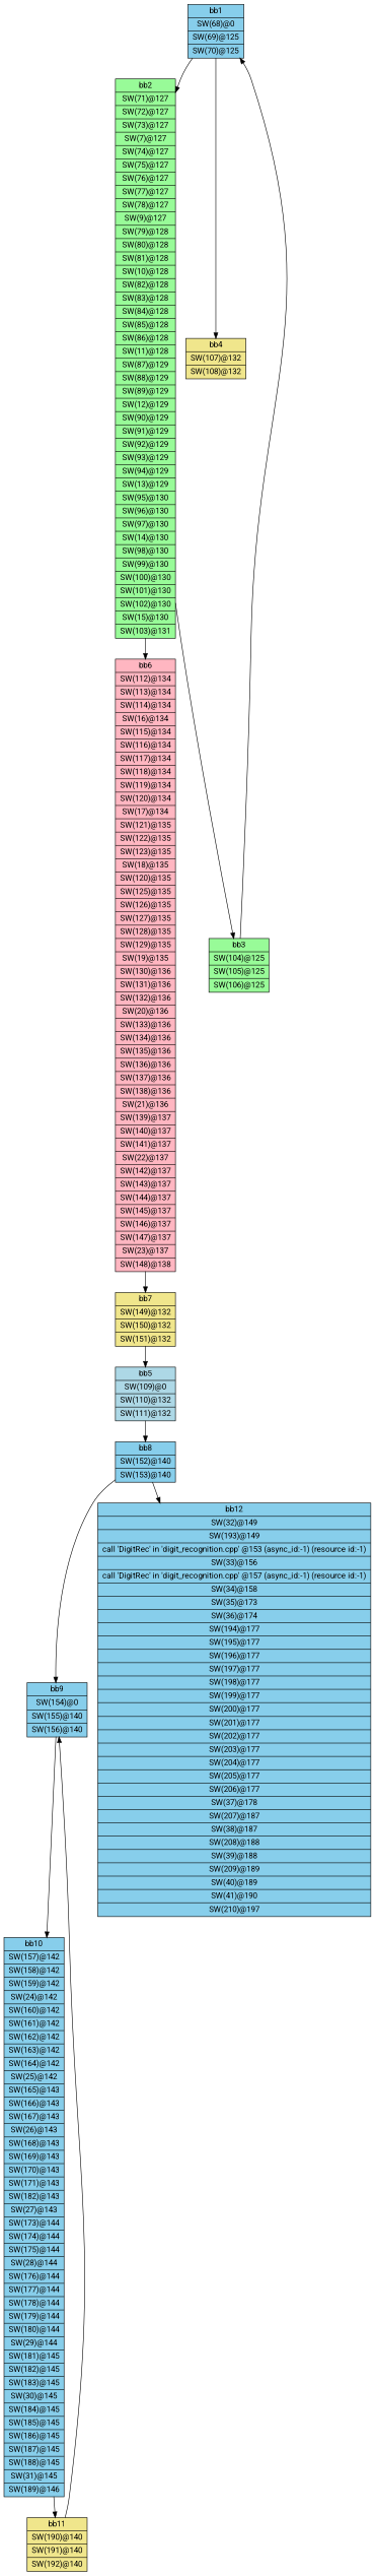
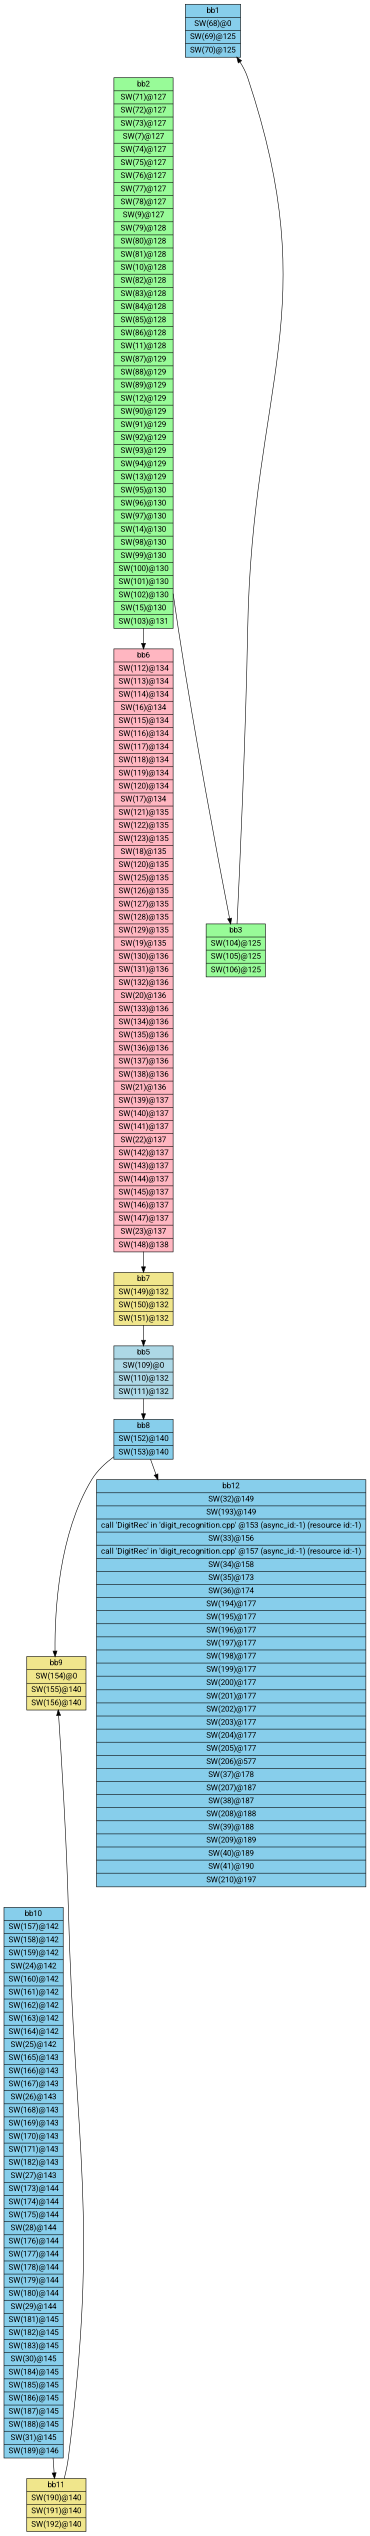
  digraph {
    fontname=Roboto
    node [fillcolor=skyblue fontname=Roboto shape=record style=filled]
    edge [fontname=Roboto]
    n1 [label="{bb1|<x0x3addc40>SW(68)@0\n|<x0x3addd70>SW(69)@125\n|<x0x3addf10>SW(70)@125\n}"]
    n2 [fillcolor=palegreen label="{bb2|<x0x3ade2c0>SW(71)@127\n|<x0x3ade420>SW(72)@127\n|<x0x3ade5c0>SW(73)@127\n|<x0x302dec0>SW(7)@127\n|<x0x3adb410>SW(74)@127\n|<x0x3adb580>SW(75)@127\n|<x0x3adb7b0>SW(76)@127\n|<x0x3adb920>SW(77)@127\n|<x0x3adbba0>SW(78)@127\n|<x0x302e280>SW(9)@127\n|<x0x3adbd70>SW(79)@128\n|<x0x3adbf90>SW(80)@128\n|<x0x3adc130>SW(81)@128\n|<x0x302e460>SW(10)@128\n|<x0x3adc300>SW(82)@128\n|<x0x3adc530>SW(83)@128\n|<x0x3adc6a0>SW(84)@128\n|<x0x3adc8d0>SW(85)@128\n|<x0x3adcab0>SW(86)@128\n|<x0x3acf900>SW(11)@128\n|<x0x3adcd00>SW(87)@129\n|<x0x3adcea0>SW(88)@129\n|<x0x3add020>SW(89)@129\n|<x0x3acfae0>SW(12)@129\n|<x0x3add2a0>SW(90)@129\n|<x0x3ae0bb0>SW(91)@129\n|<x0x3ae0d50>SW(92)@129\n|<x0x3ae0ef0>SW(93)@129\n|<x0x3ae1090>SW(94)@129\n|<x0x3acfd40>SW(13)@129\n|<x0x3ae1260>SW(95)@130\n|<x0x3ae1400>SW(96)@130\n|<x0x3ae15a0>SW(97)@130\n|<x0x3acff20>SW(14)@130\n|<x0x3ae1820>SW(98)@130\n|<x0x3ae1990>SW(99)@130\n|<x0x3ae1b30>SW(100)@130\n|<x0x3ae1cd0>SW(101)@130\n|<x0x3ae2190>SW(102)@130\n|<x0x3ad0170>SW(15)@130\n|<x0x3ae2330>SW(103)@131\n}"]
-   n3 [fillcolor=khaki label="{bb4|<x0x3ae2d30>SW(107)@132\n|<x0x3ae2df0>SW(108)@132\n}"]
    n4 [fillcolor=palegreen label="{bb3|<x0x3ae25c0>SW(104)@125\n|<x0x3ae27f0>SW(105)@125\n|<x0x3ae2950>SW(106)@125\n}"]
    n5 [fillcolor=lightpink label="{bb6|<x0x3adeed0>SW(112)@134\n|<x0x3adf070>SW(113)@134\n|<x0x3adf2b0>SW(114)@134\n|<x0x3ad0620>SW(16)@134\n|<x0x3adf480>SW(115)@134\n|<x0x3adf6c0>SW(116)@134\n|<x0x3adf830>SW(117)@134\n|<x0x3adf9d0>SW(118)@134\n|<x0x3adfb70>SW(119)@134\n|<x0x3adfd10>SW(120)@134\n|<x0x3ad0790>SW(17)@134\n|<x0x3adfee0>SW(121)@135\n|<x0x3ae0080>SW(122)@135\n|<x0x3ae0220>SW(123)@135\n|<x0x3ad09e0>SW(18)@135\n|<x0x3ae04a0>SW(120)@135\n|<x0x3ae0640>SW(125)@135\n|<x0x3ae07c0>SW(126)@135\n|<x0x3ae09f0>SW(127)@135\n|<x0x3ae5920>SW(128)@135\n|<x0x3ae5b00>SW(129)@135\n|<x0x3ad0b10>SW(19)@135\n|<x0x3ae5cb0>SW(130)@136\n|<x0x3ae5e50>SW(131)@136\n|<x0x3ae5ff0>SW(132)@136\n|<x0x3ad0c60>SW(20)@136\n|<x0x3ae61c0>SW(133)@136\n|<x0x3ae6360>SW(134)@136\n|<x0x3ae6450>SW(135)@136\n|<x0x3ae6540>SW(136)@136\n|<x0x3ae66e0>SW(137)@136\n|<x0x3ae6880>SW(138)@136\n|<x0x3ad0df0>SW(21)@136\n|<x0x3ae3710>SW(139)@137\n|<x0x3ae3870>SW(140)@137\n|<x0x3ae3ac0>SW(141)@137\n|<x0x3ad0f40>SW(22)@137\n|<x0x3ae3c70>SW(142)@137\n|<x0x3ae3eb0>SW(143)@137\n|<x0x3ae4050>SW(144)@137\n|<x0x3ae4270>SW(145)@137\n|<x0x3ae4410>SW(146)@137\n|<x0x3ae4590>SW(147)@137\n|<x0x3ad1190>SW(23)@137\n|<x0x3ae4760>SW(148)@138\n}"]
    n6 [fillcolor=lightblue label="{bb5|<x0x3ae30e0>SW(109)@0\n|<x0x3ae3280>SW(110)@132\n|<x0x3adeb40>SW(111)@132\n}"]
    n7 [label="{bb8|<x0x3ae2be0>SW(152)@140\n|<x0x3ae5420>SW(153)@140\n}"]
    n8 [fillcolor=khaki label="{bb7|<x0x3ae4a50>SW(149)@132\n|<x0x3ae4bf0>SW(150)@132\n|<x0x3ae4d90>SW(151)@132\n}"]
-   n9 [label="{bb9|<x0x3ae9130>SW(154)@0\n|<x0x3ae9240>SW(155)@140\n|<x0x3ae93e0>SW(156)@140\n}"]
-   n10 [label="{bb12|<x0x3ad4bd0>SW(32)@149\n|<x0x3aee1d0>SW(193)@149\n|<x0x3029e80>call 'DigitRec' in 'digit_recognition.cpp' @153 (async_id:-1) (resource id:-1)\n|<x0x3ad1e10>SW(33)@156\n|<x0x302ba00>call 'DigitRec' in 'digit_recognition.cpp' @157 (async_id:-1) (resource id:-1)\n|<x0x3ad2490>SW(34)@158\n|<x0x3ad26d0>SW(35)@173\n|<x0x3ad27e0>SW(36)@174\n|<x0x3aee490>SW(194)@177\n|<x0x3aee630>SW(195)@177\n|<x0x3aee7d0>SW(196)@177\n|<x0x3aee970>SW(197)@177\n|<x0x3aeeb10>SW(198)@177\n|<x0x3aeebd0>SW(199)@177\n|<x0x3aeed70>SW(200)@177\n|<x0x3aeefe0>SW(201)@177\n|<x0x3aef180>SW(202)@177\n|<x0x3aebe50>SW(203)@177\n|<x0x3aec0c0>SW(204)@177\n|<x0x3aec260>SW(205)@177\n|<x0x3aec480>SW(206)@177\n|<x0x3ad2e90>SW(37)@178\n|<x0x3aeda50>SW(207)@187\n|<x0x3ad3060>SW(38)@187\n|<x0x3aedca0>SW(208)@188\n|<x0x3ad3320>SW(39)@188\n|<x0x3aec5a0>SW(209)@189\n|<x0x3ad3470>SW(40)@189\n|<x0x3ad3620>SW(41)@190\n|<x0x3aec780>SW(210)@197\n}"]
+   n9 [fillcolor=khaki label="{bb9|<x0x3ae9130>SW(154)@0\n|<x0x3ae9240>SW(155)@140\n|<x0x3ae93e0>SW(156)@140\n}"]
+   n10 [label="{bb12|<x0x3ad4bd0>SW(32)@149\n|<x0x3aee1d0>SW(193)@149\n|<x0x3029e80>call 'DigitRec' in 'digit_recognition.cpp' @153 (async_id:-1) (resource id:-1)\n|<x0x3ad1e10>SW(33)@156\n|<x0x302ba00>call 'DigitRec' in 'digit_recognition.cpp' @157 (async_id:-1) (resource id:-1)\n|<x0x3ad2490>SW(34)@158\n|<x0x3ad26d0>SW(35)@173\n|<x0x3ad27e0>SW(36)@174\n|<x0x3aee490>SW(194)@177\n|<x0x3aee630>SW(195)@177\n|<x0x3aee7d0>SW(196)@177\n|<x0x3aee970>SW(197)@177\n|<x0x3aeeb10>SW(198)@177\n|<x0x3aeebd0>SW(199)@177\n|<x0x3aeed70>SW(200)@177\n|<x0x3aeefe0>SW(201)@177\n|<x0x3aef180>SW(202)@177\n|<x0x3aebe50>SW(203)@177\n|<x0x3aec0c0>SW(204)@177\n|<x0x3aec260>SW(205)@177\n|<x0x3aec480>SW(206)@577\n|<x0x3ad2e90>SW(37)@178\n|<x0x3aeda50>SW(207)@187\n|<x0x3ad3060>SW(38)@187\n|<x0x3aedca0>SW(208)@188\n|<x0x3ad3320>SW(39)@188\n|<x0x3aec5a0>SW(209)@189\n|<x0x3ad3470>SW(40)@189\n|<x0x3ad3620>SW(41)@190\n|<x0x3aec780>SW(210)@197\n}"]
    n11 [label="{bb10|<x0x3ae96d0>SW(157)@142\n|<x0x3ae9870>SW(158)@142\n|<x0x3ae9a10>SW(159)@142\n|<x0x3ad1560>SW(24)@142\n|<x0x3ae9c90>SW(160)@142\n|<x0x3ae9e00>SW(161)@142\n|<x0x3ae9fa0>SW(162)@142\n|<x0x3aea140>SW(163)@142\n|<x0x3aea600>SW(164)@142\n|<x0x3ad3f00>SW(25)@142\n|<x0x3aea7d0>SW(165)@143\n|<x0x3aea950>SW(166)@143\n|<x0x3aeaac0>SW(167)@143\n|<x0x3ad4040>SW(26)@143\n|<x0x3aeac90>SW(168)@143\n|<x0x3aeae30>SW(169)@143\n|<x0x3aeafd0>SW(170)@143\n|<x0x3aeb170>SW(171)@143\n|<x0x3aeb230>SW(182)@143\n|<x0x3ad4270>SW(27)@143\n|<x0x3aeb400>SW(173)@144\n|<x0x3aeb640>SW(174)@144\n|<x0x3aeb810>SW(175)@144\n|<x0x3ad4350>SW(28)@144\n|<x0x3ae6f90>SW(176)@144\n|<x0x3ae71c0>SW(177)@144\n|<x0x3ae7360>SW(178)@144\n|<x0x3ae7580>SW(179)@144\n|<x0x3ae8b30>SW(180)@144\n|<x0x3ad4620>SW(29)@144\n|<x0x3ae8ce0>SW(181)@145\n|<x0x3ae7680>SW(182)@145\n|<x0x3ae77e0>SW(183)@145\n|<x0x3ad46c0>SW(30)@145\n|<x0x3ae7990>SW(184)@145\n|<x0x3ae7b30>SW(185)@145\n|<x0x3ae7cd0>SW(186)@145\n|<x0x3ae7e70>SW(187)@145\n|<x0x3ae8010>SW(188)@145\n|<x0x3ad49d0>SW(31)@145\n|<x0x3ae8280>SW(189)@146\n}"]
    n12 [fillcolor=khaki label="{bb11|<x0x3ae8540>SW(190)@140\n|<x0x3ae86e0>SW(191)@140\n|<x0x3ae8950>SW(192)@140\n}"]
-   n1 -> n2
-   n1 -> n3
    n2 -> n4
    n2 -> n5
    n4 -> n1
    n5 -> n8
    n6 -> n7
    n7 -> n9
    n7 -> n10
    n8 -> n6
-   n9 -> n11
    n11 -> n12
    n12 -> n9
  }
